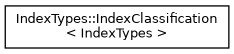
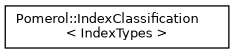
  digraph {
    rankdir=TB
-   n1 [color=black fillcolor=white fontname=Helvetica fontsize=10 height=0.2 label="IndexTypes::IndexClassification\l\< IndexTypes \>" shape=record style=filled width=0.4]
+   n1 [color=black fillcolor=white fontname=Helvetica fontsize=10 height=0.2 label="Pomerol::IndexClassification\l\< IndexTypes \>" shape=record style=filled width=0.4]
  }
